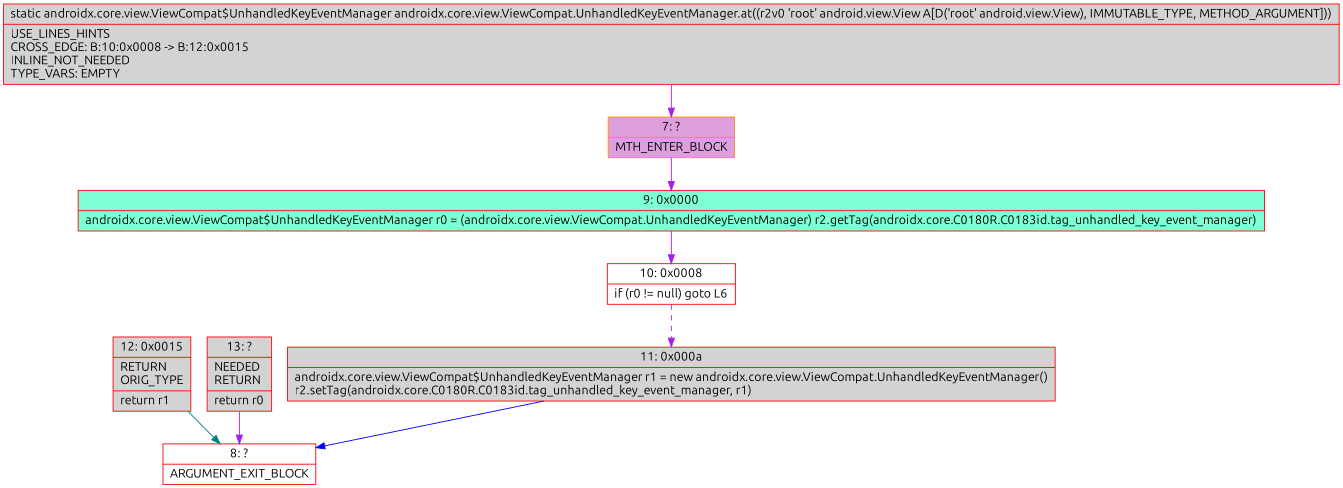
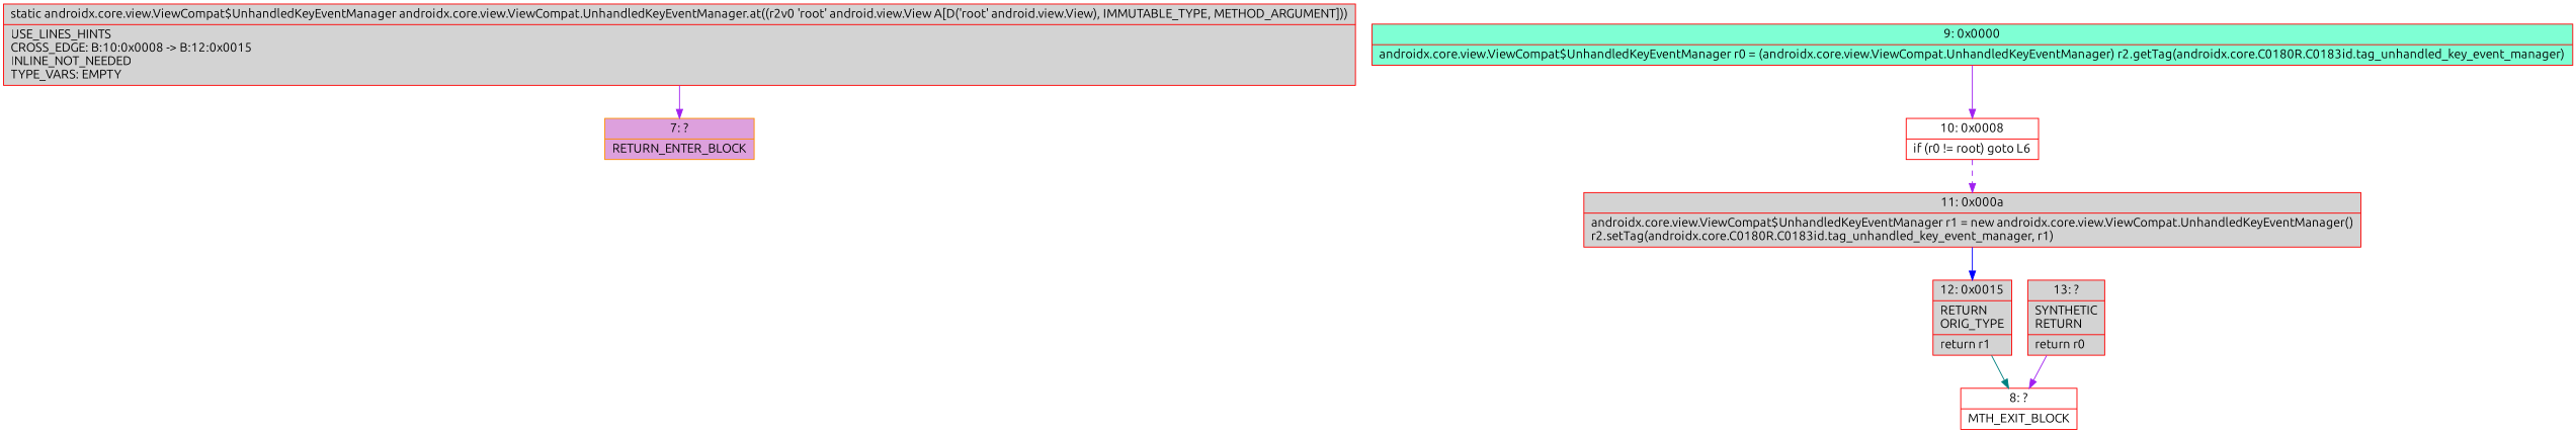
  digraph {
    fontname=Ubuntu
    node [color=red fillcolor=lightgrey fontname=Ubuntu shape=record style=filled]
    edge [color=purple fontname=Ubuntu]
-   n1 [color=darkorange fillcolor=plum label="{7\:\ ?|MTH_ENTER_BLOCK\l}"]
+   n1 [color=darkorange fillcolor=plum label="{7\:\ ?|RETURN_ENTER_BLOCK\l}"]
    n2 [fillcolor=aquamarine label="{9\:\ 0x0000|androidx.core.view.ViewCompat$UnhandledKeyEventManager r0 = (androidx.core.view.ViewCompat.UnhandledKeyEventManager) r2.getTag(androidx.core.C0180R.C0183id.tag_unhandled_key_event_manager)\l}"]
-   n3 [fillcolor=white label="{10\:\ 0x0008|if (r0 != null) goto L6\l}"]
+   n3 [fillcolor=white label="{10\:\ 0x0008|if (r0 != root) goto L6\l}"]
    n4 [label="{11\:\ 0x000a|androidx.core.view.ViewCompat$UnhandledKeyEventManager r1 = new androidx.core.view.ViewCompat.UnhandledKeyEventManager()\lr2.setTag(androidx.core.C0180R.C0183id.tag_unhandled_key_event_manager, r1)\l}"]
    n5 [label="{12\:\ 0x0015|RETURN\lORIG_TYPE\l|return r1\l}"]
-   n6 [label="{13\:\ ?|NEEDED\lRETURN\l|return r0\l}"]
-   n7 [fillcolor=white label="{8\:\ ?|ARGUMENT_EXIT_BLOCK\l}"]
+   n6 [label="{13\:\ ?|SYNTHETIC\lRETURN\l|return r0\l}"]
+   n7 [fillcolor=white label="{8\:\ ?|MTH_EXIT_BLOCK\l}"]
    n8 [label="{static androidx.core.view.ViewCompat$UnhandledKeyEventManager androidx.core.view.ViewCompat.UnhandledKeyEventManager.at((r2v0 'root' android.view.View A[D('root' android.view.View), IMMUTABLE_TYPE, METHOD_ARGUMENT]))  | USE_LINES_HINTS\lCROSS_EDGE: B:10:0x0008 \-\> B:12:0x0015\lINLINE_NOT_NEEDED\lTYPE_VARS: EMPTY\l}"]
-   n1 -> n2
    n2 -> n3
    n3 -> n4 [style=dashed]
-   n4 -> n7 [color=blue]
+   n4 -> n5 [color=blue]
    n5 -> n7 [color=teal]
    n6 -> n7
    n8 -> n1
  }
